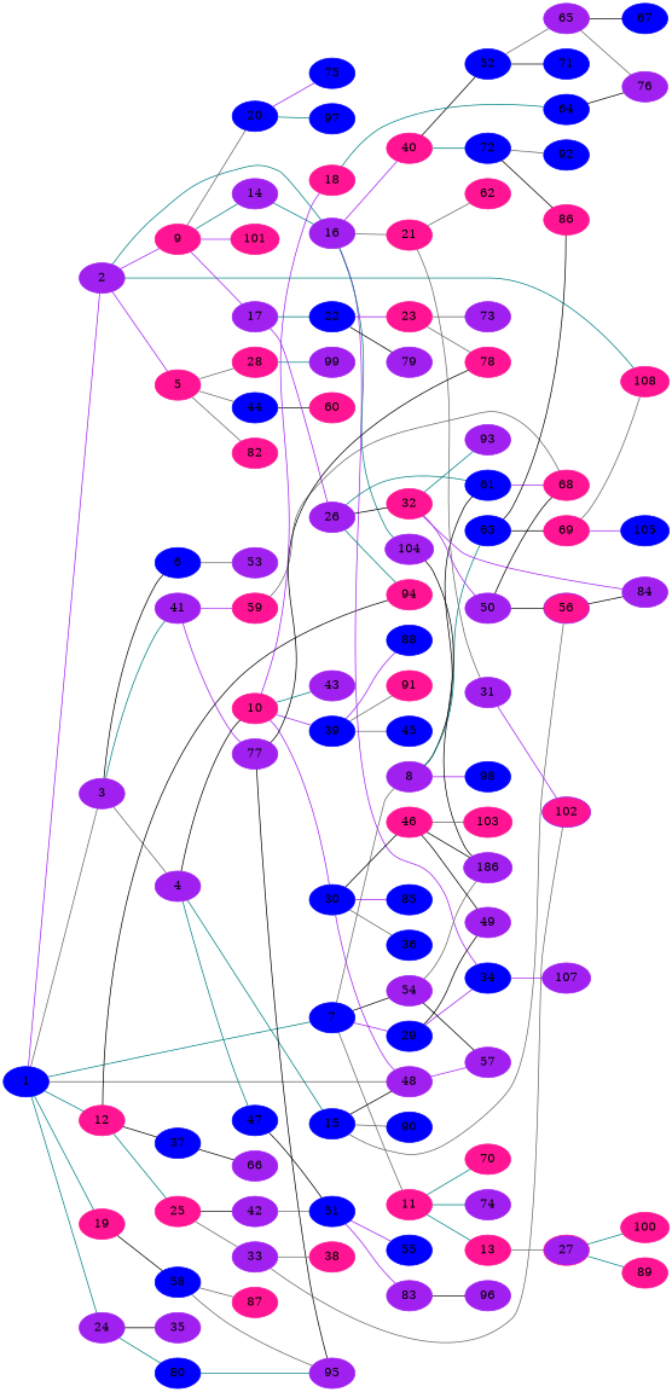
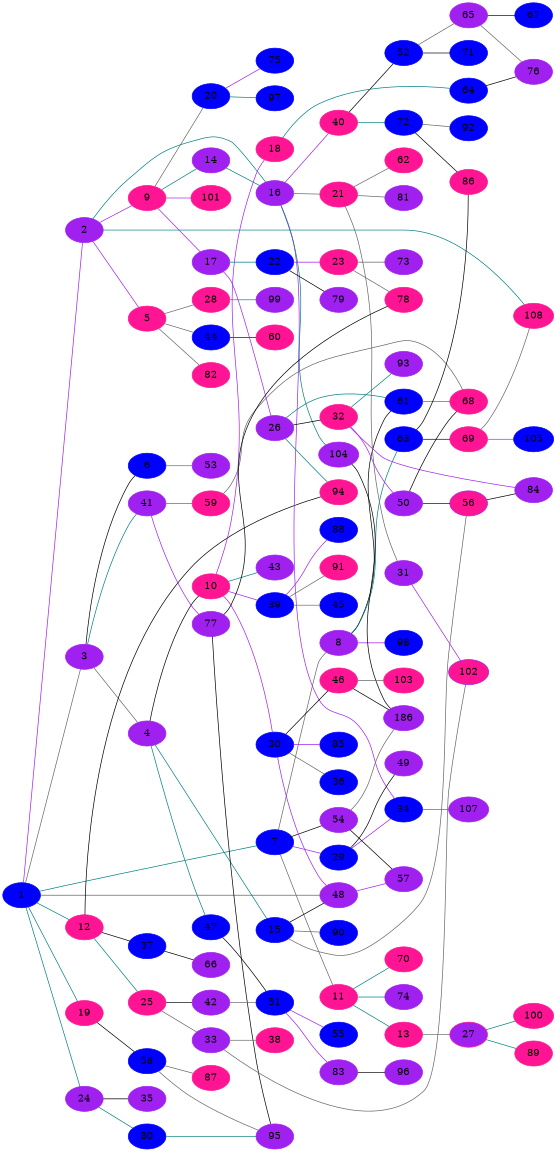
  graph {
    rankdir=LR
    node [color=purple style=filled]
    edge [color=gray40]
    1 [color=blue]
    2
    3
    7 [color=blue]
    12 [color=deeppink]
    19 [color=deeppink]
    24
    48
    5 [color=deeppink]
    9 [color=deeppink]
    16
    108 [color=deeppink]
    4
    6 [color=blue]
    41
    8
    11 [color=deeppink]
    29 [color=blue]
    54
    25 [color=deeppink]
    37 [color=blue]
    94 [color=deeppink]
    58 [color=blue]
    35
    80 [color=blue]
    57
    28 [color=deeppink]
    44 [color=blue]
    82 [color=deeppink]
    14
    17
    20 [color=blue]
    101 [color=deeppink]
    21 [color=deeppink]
    34 [color=blue]
    40 [color=deeppink]
    104
    10 [color=deeppink]
    15 [color=blue]
    47 [color=blue]
    53
    59 [color=deeppink]
    77
    18 [color=deeppink]
    30 [color=blue]
    39 [color=blue]
    43
    56 [fillcolor=deeppink]
    90 [color=blue]
    51 [color=blue]
    99
    60 [color=deeppink]
    61 [color=blue]
    63 [color=blue]
    98 [color=blue]
    13 [color=deeppink]
    70 [color=deeppink]
    74
    49
    n60 [label=186]
    68 [color=deeppink]
    69 [color=deeppink]
    86 [color=deeppink]
    22 [color=blue]
    26
    75 [color=blue]
    97 [color=blue]
    64 [color=blue]
    36 [color=blue]
    46 [color=deeppink]
    85 [color=blue]
    45 [color=blue]
    88 [color=blue]
    91 [color=deeppink]
    27 [color=deeppink fillcolor=purple]
    33
    42
    66
    89 [color=deeppink]
    100 [color=deeppink]
    84
    31
    62 [color=deeppink]
+   81
    107
    52 [color=blue]
    72 [color=blue]
    23 [color=deeppink]
    79
    32 [color=deeppink]
    76
    87 [color=deeppink]
    95
    102 [fillcolor=deeppink]
    73
    78 [color=deeppink]
    38 [color=deeppink]
    50
    93
    103 [color=deeppink]
    65
    71 [color=blue]
    92 [color=blue]
    55 [color=blue]
    83
    96
    67 [color=blue]
    105 [color=blue]
    1 -- 2 [color=purple]
    1 -- 3
    1 -- 7 [color=teal]
    1 -- 12 [color=teal]
    1 -- 19 [color=teal]
    1 -- 24 [color=teal]
    1 -- 48
    2 -- 5 [color=purple]
    2 -- 9 [color=purple]
    2 -- 16 [color=teal]
    2 -- 108 [color=teal]
    3 -- 4
    3 -- 6 [color=black]
    3 -- 41 [color=teal]
    7 -- 8
    7 -- 11
    7 -- 29 [color=purple]
    7 -- 54 [color=black]
    12 -- 25 [color=teal]
    12 -- 37 [color=black]
    12 -- 94 [color=black]
    19 -- 58 [color=black]
    24 -- 35 [color=black]
    24 -- 80 [color=teal]
    48 -- 57 [color=purple]
    5 -- 28
    5 -- 44
    5 -- 82
    9 -- 14 [color=teal]
    9 -- 17 [color=purple]
    9 -- 20
    9 -- 101 [color=purple]
    16 -- 21
    16 -- 34 [color=purple]
    16 -- 40 [color=purple]
    16 -- 104 [color=teal]
    4 -- 10 [color=black]
    4 -- 15 [color=teal]
    4 -- 47 [color=teal]
    6 -- 53
    41 -- 59 [color=purple]
    41 -- 77 [color=purple]
    8 -- 61 [color=black]
    8 -- 63 [color=teal]
    8 -- 98 [color=purple]
    11 -- 13 [color=teal]
    11 -- 70 [color=teal]
    11 -- 74 [color=teal]
    29 -- 34 [color=purple]
    29 -- 49 [color=black]
    54 -- 57 [color=black]
    54 -- n60
    25 -- 33
    25 -- 42 [color=black]
    37 -- 66 [color=black]
    58 -- 87
    58 -- 95
    80 -- 95 [color=teal]
    28 -- 99 [color=teal]
    44 -- 60 [color=black]
    14 -- 16 [color=teal]
    17 -- 22 [color=teal]
    17 -- 26 [color=purple]
    20 -- 75 [color=purple]
    20 -- 97 [color=teal]
    21 -- 31
    21 -- 62
+   21 -- 81
    34 -- 107 [color=purple]
    40 -- 52 [color=black]
    40 -- 72 [color=teal]
    104 -- n60 [color=black]
    10 -- 18 [color=purple]
    10 -- 30 [color=purple]
    10 -- 39 [color=purple]
    10 -- 43 [color=teal]
    15 -- 48 [color=black]
    15 -- 56
    15 -- 90
    47 -- 51 [color=black]
    59 -- 68
    77 -- 95 [color=black]
    77 -- 78 [color=black]
    18 -- 64 [color=teal]
    30 -- 48 [color=purple]
    30 -- 36
    30 -- 46 [color=black]
    30 -- 85 [color=purple]
    39 -- 45
    39 -- 88 [color=purple]
    39 -- 91
    56 -- 84 [color=black]
    51 -- 55 [color=purple]
    51 -- 83 [color=purple]
    61 -- 68 [color=purple]
    63 -- 69 [color=black]
    63 -- 86 [color=black]
    13 -- 27
    69 -- 108
    69 -- 105 [color=purple]
    22 -- 23 [color=purple]
    22 -- 79 [color=black]
    26 -- 94 [color=teal]
    26 -- 61 [color=teal]
    26 -- 32 [color=black]
    64 -- 76 [color=black]
-   46 -- 49 [color=black]
    46 -- n60 [color=black]
    46 -- 103
    27 -- 89 [color=teal]
    27 -- 100 [color=teal]
    33 -- 102
    33 -- 38
    42 -- 51
    31 -- 102 [color=purple]
    52 -- 65
    52 -- 71 [color=black]
    72 -- 86 [color=black]
    72 -- 92
    23 -- 73
    23 -- 78
    32 -- 84 [color=purple]
    32 -- 50 [color=purple]
    32 -- 93 [color=teal]
    50 -- 56 [color=black]
    50 -- 68 [color=black]
    65 -- 76
    65 -- 67 [color=black]
    83 -- 96 [color=black]
  }
